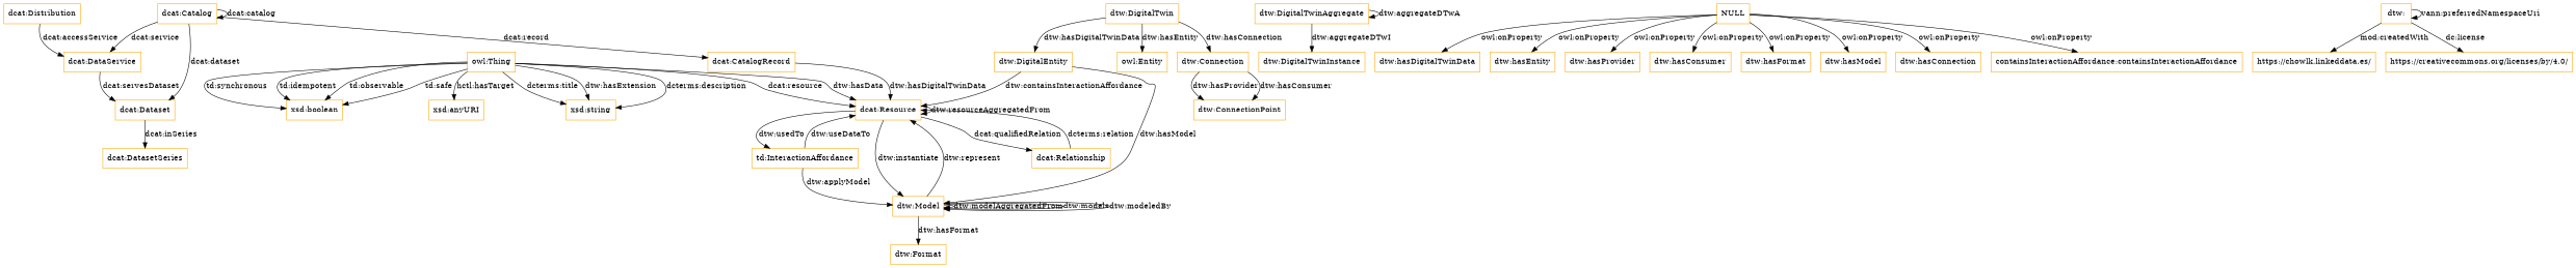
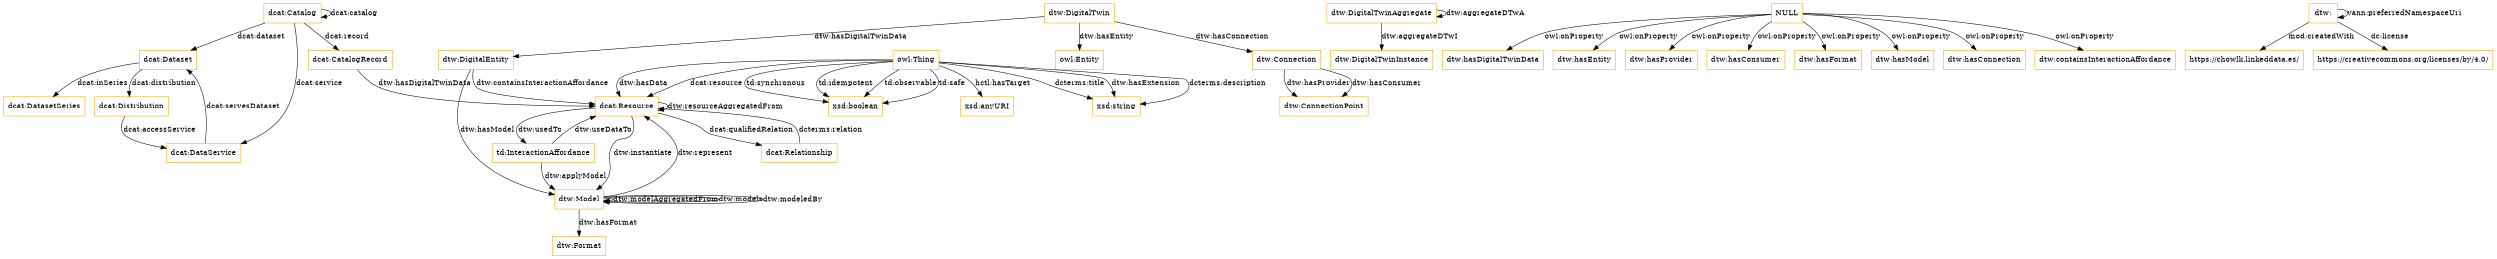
  digraph {
    rankdir=TB
    node [color=orange shape=rectangle]
    "dcat:Dataset"
    "dcat:DatasetSeries"
    "dcat:Distribution"
    "dcat:DataService"
    "td:InteractionAffordance"
    "dtw:Model"
    "dcat:Resource"
    "dtw:Format"
    "dcat:Relationship"
    n10 [label="owl:Entity"]
    "dtw:DigitalTwin"
    "dtw:Connection"
    "dtw:DigitalEntity"
    "dtw:ConnectionPoint"
    "dcat:CatalogRecord"
    "dtw:DigitalTwinAggregate"
    "dtw:DigitalTwinInstance"
    "dcat:Catalog"
    NULL
    "dtw:hasDigitalTwinData"
    "dtw:hasEntity"
    "dtw:hasProvider"
    "dtw:hasConsumer"
    "dtw:hasFormat"
    "dtw:hasModel"
    "dtw:hasConnection"
-   "dtw:containsInteractionAffordance" [label="containsInteractionAffordance:containsInteractionAffordance"]
+   "dtw:containsInteractionAffordance"
    "dtw:"
    "https://chowlk.linkeddata.es/"
    "https://creativecommons.org/licenses/by/4.0/"
    "owl:Thing"
    "xsd:anyURI"
    "xsd:string"
    "xsd:boolean"
    "dcat:Dataset" -> "dcat:DatasetSeries" [label="dcat:inSeries"]
+   "dcat:Dataset" -> "dcat:Distribution" [label="dcat:distribution"]
    "dcat:Distribution" -> "dcat:DataService" [label="dcat:accessService"]
    "dcat:DataService" -> "dcat:Dataset" [label="dcat:servesDataset"]
    "td:InteractionAffordance" -> "dtw:Model" [label="dtw:applyModel"]
    "td:InteractionAffordance" -> "dcat:Resource" [label="dtw:useDataTo"]
    "dtw:Model" -> "dtw:Model" [label="dtw:modelAggregatedFrom"]
    "dtw:Model" -> "dtw:Model" [label="dtw:models"]
    "dtw:Model" -> "dtw:Model" [label="dtw:modeledBy"]
    "dtw:Model" -> "dcat:Resource" [label="dtw:represent"]
    "dtw:Model" -> "dtw:Format" [label="dtw:hasFormat"]
    "dcat:Resource" -> "td:InteractionAffordance" [label="dtw:usedTo"]
    "dcat:Resource" -> "dtw:Model" [label="dtw:instantiate"]
    "dcat:Resource" -> "dcat:Resource" [label="dtw:resourceAggregatedFrom"]
    "dcat:Resource" -> "dcat:Relationship" [label="dcat:qualifiedRelation"]
    "dcat:Relationship" -> "dcat:Resource" [label="dcterms:relation"]
    "dtw:DigitalTwin" -> n10 [label="dtw:hasEntity"]
    "dtw:DigitalTwin" -> "dtw:Connection" [label="dtw:hasConnection"]
    "dtw:DigitalTwin" -> "dtw:DigitalEntity" [label="dtw:hasDigitalTwinData"]
    "dtw:Connection" -> "dtw:ConnectionPoint" [label="dtw:hasProvider"]
    "dtw:Connection" -> "dtw:ConnectionPoint" [label="dtw:hasConsumer"]
    "dtw:DigitalEntity" -> "dtw:Model" [label="dtw:hasModel"]
    "dtw:DigitalEntity" -> "dcat:Resource" [label="dtw:containsInteractionAffordance"]
    "dcat:CatalogRecord" -> "dcat:Resource" [label="dtw:hasDigitalTwinData"]
    "dtw:DigitalTwinAggregate" -> "dtw:DigitalTwinAggregate" [label="dtw:aggregateDTwA"]
    "dtw:DigitalTwinAggregate" -> "dtw:DigitalTwinInstance" [label="dtw:aggregateDTwI"]
    "dcat:Catalog" -> "dcat:Dataset" [label="dcat:dataset"]
    "dcat:Catalog" -> "dcat:DataService" [label="dcat:service"]
    "dcat:Catalog" -> "dcat:CatalogRecord" [label="dcat:record"]
    "dcat:Catalog" -> "dcat:Catalog" [label="dcat:catalog"]
    NULL -> "dtw:hasDigitalTwinData" [label="owl:onProperty"]
    NULL -> "dtw:hasEntity" [label="owl:onProperty"]
    NULL -> "dtw:hasProvider" [label="owl:onProperty"]
    NULL -> "dtw:hasConsumer" [label="owl:onProperty"]
    NULL -> "dtw:hasFormat" [label="owl:onProperty"]
    NULL -> "dtw:hasModel" [label="owl:onProperty"]
    NULL -> "dtw:hasConnection" [label="owl:onProperty"]
    NULL -> "dtw:containsInteractionAffordance" [label="owl:onProperty"]
    "dtw:" -> "dtw:" [label="vann:preferredNamespaceUri"]
    "dtw:" -> "https://chowlk.linkeddata.es/" [label="mod:createdWith"]
    "dtw:" -> "https://creativecommons.org/licenses/by/4.0/" [label="dc:license"]
    "owl:Thing" -> "dcat:Resource" [label="dcat:resource"]
    "owl:Thing" -> "dcat:Resource" [label="dtw:hasData"]
    "owl:Thing" -> "xsd:anyURI" [label="hctl:hasTarget"]
    "owl:Thing" -> "xsd:string" [label="dcterms:description"]
    "owl:Thing" -> "xsd:string" [label="dcterms:title"]
    "owl:Thing" -> "xsd:string" [label="dtw:hasExtension"]
    "owl:Thing" -> "xsd:boolean" [label="td:observable"]
    "owl:Thing" -> "xsd:boolean" [label="td:safe"]
    "owl:Thing" -> "xsd:boolean" [label="td:synchronous"]
    "owl:Thing" -> "xsd:boolean" [label="td:idempotent"]
  }
